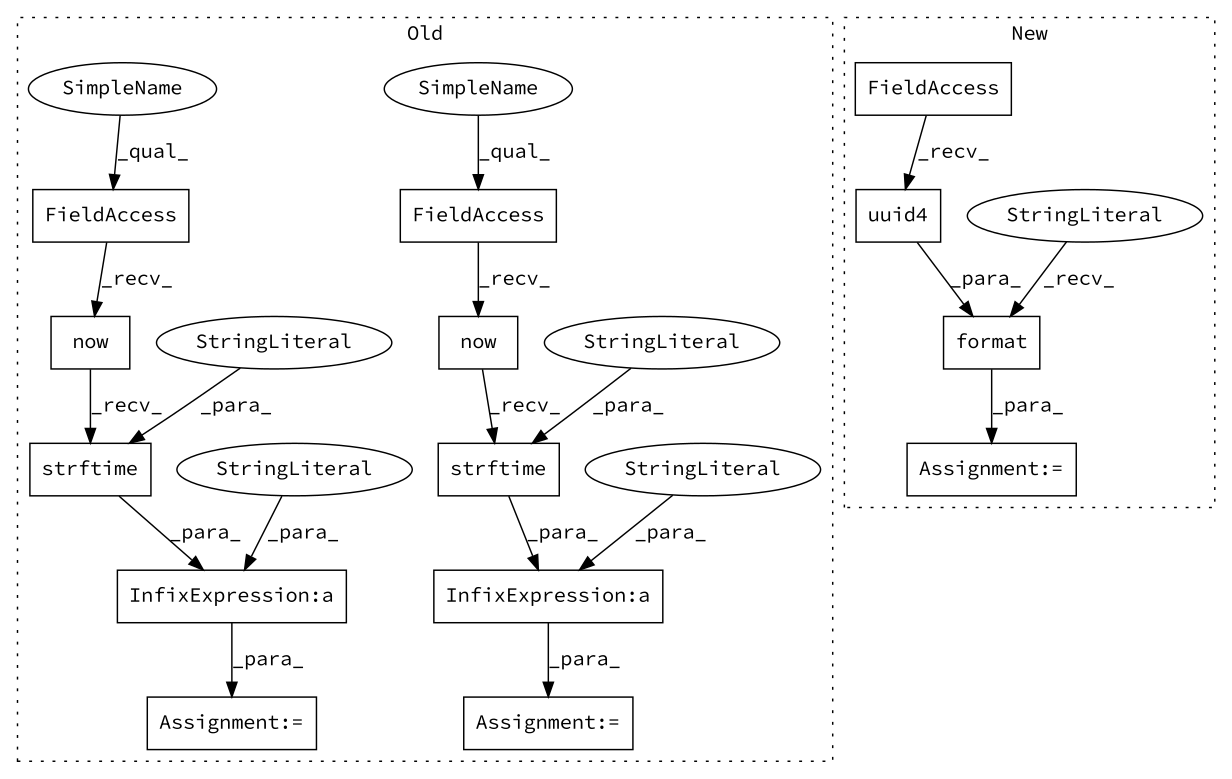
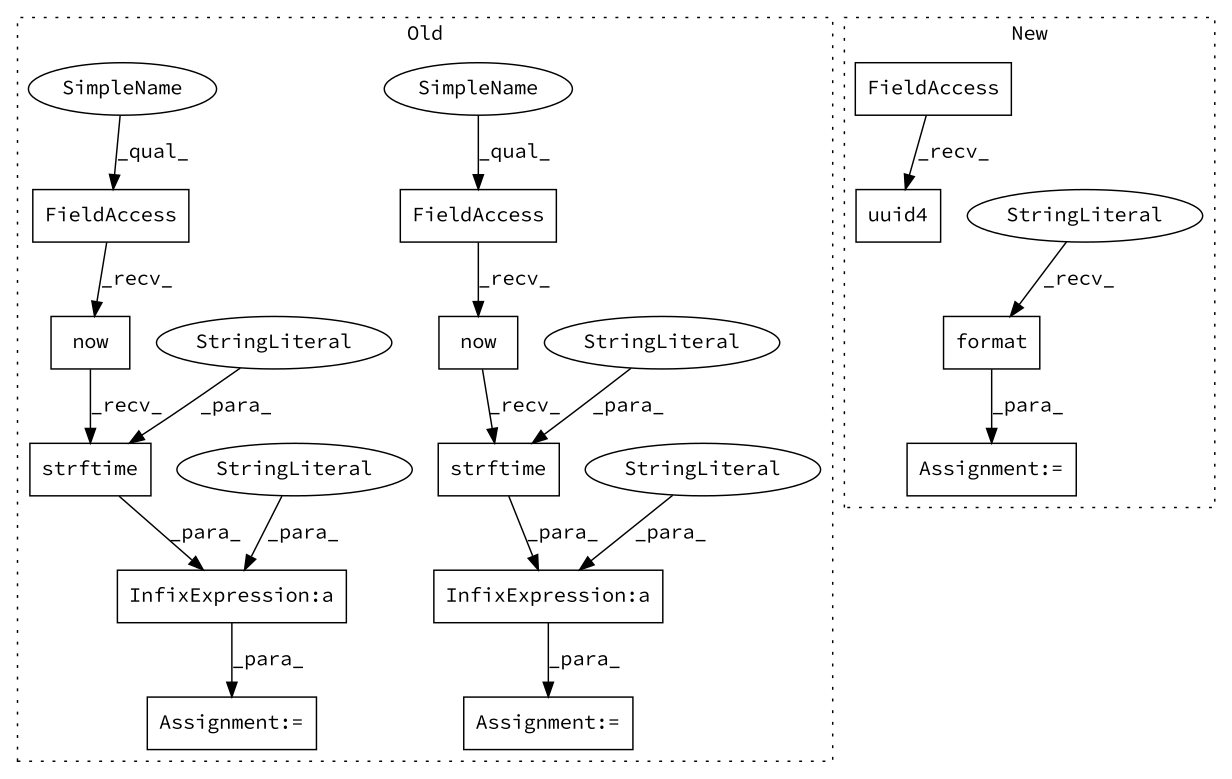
  digraph {
    fontname="Source Code Pro"
    node [a=32 l=1 s=265 shape=box fontname="Source Code Pro"]
    edge [fontname="Source Code Pro"]
    n1 [l=5 label=now s=283]
    n2 [a=27 l=3 label="InfixExpression:a" s=262]
    n3 [a=22 l=17 label=FieldAccess]
    n4 [a=45 l=15 label=StringLiteral s=247 shape=ellipse]
    n5 [l="9,1" label=strftime s="289,312"]
    n6 [a=45 l=14 label=StringLiteral s=298 shape=ellipse]
    n7 [a=7 label="Assignment:=" s=245]
    n8 [a=22 l=17 label=FieldAccess s=361]
    n9 [l=5 label=now s=379]
    n10 [a=27 l=3 label="InfixExpression:a" s=358]
    n11 [l="9,1" label=strftime s="385,408"]
    n12 [a=45 l=12 label=StringLiteral s=346 shape=ellipse]
    n13 [a=7 label="Assignment:=" s=344]
    n14 [a=45 l=14 label=StringLiteral s=394 shape=ellipse]
    n15 [a=42 l=8 label=SimpleName s=361 shape=ellipse]
    n16 [a=42 l=8 label=SimpleName shape=ellipse]
    n17 [l="7,1" label=format s="321,340"]
    n18 [a=45 l=9 label=StringLiteral s=311 shape=ellipse]
    n19 [a=7 label="Assignment:=" s=310]
    n20 [l=7 label=uuid4 s=333]
    n21 [a=22 l=4 label=FieldAccess s=328]
    subgraph cluster_1 {
      label=Old
      style=dotted
      n1
      n2
      n3
      n4
      n5
      n6
      n7
      n8
      n9
      n10
      n11
      n12
      n13
      n14
      n15
      n16
    }
    subgraph cluster_2 {
      label=New
      style=dotted
      n17
      n18
      n19
      n20
      n21
    }
    n1 -> n5 [label=_recv_]
    n2 -> n7 [label=_para_]
    n3 -> n1 [label=_recv_]
    n4 -> n2 [label=_para_]
    n5 -> n2 [label=_para_]
    n6 -> n5 [label=_para_]
    n8 -> n9 [label=_recv_]
    n9 -> n11 [label=_recv_]
    n10 -> n13 [label=_para_]
    n11 -> n10 [label=_para_]
    n12 -> n10 [label=_para_]
    n14 -> n11 [label=_para_]
    n15 -> n8 [label=_qual_]
    n16 -> n3 [label=_qual_]
    n17 -> n19 [label=_para_]
    n18 -> n17 [label=_recv_]
-   n20 -> n17 [label=_para_]
    n21 -> n20 [label=_recv_]
  }
